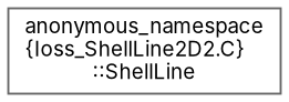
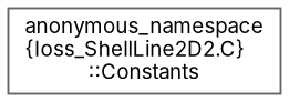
  digraph {
    rankdir=LR
    fontname=Inter
-   n1 [color=grey40 fillcolor=white fontname=Inter fontsize=10 height=0.2 label="anonymous_namespace\l\{Ioss_ShellLine2D2.C\}\l::ShellLine" shape=box style=filled width=0.4]
+   n1 [color=grey40 fillcolor=white fontname=Inter fontsize=10 height=0.2 label="anonymous_namespace\l\{Ioss_ShellLine2D2.C\}\l::Constants" shape=box style=filled width=0.4]
  }
